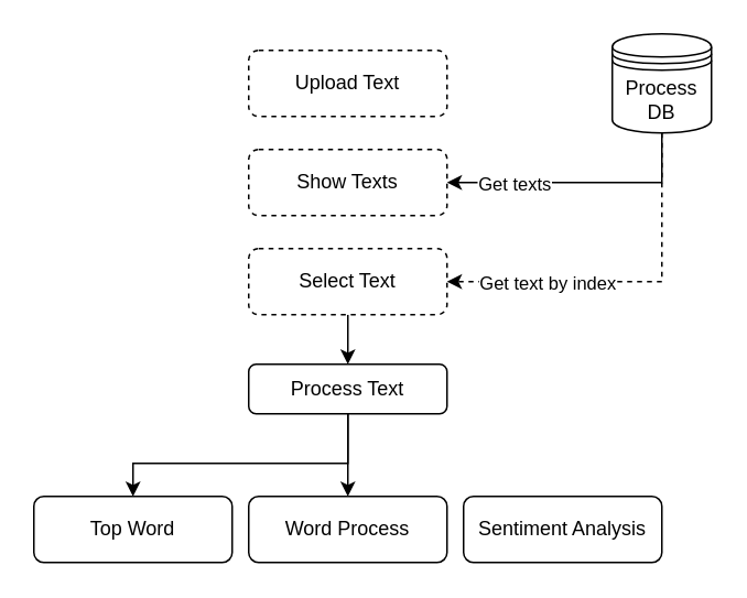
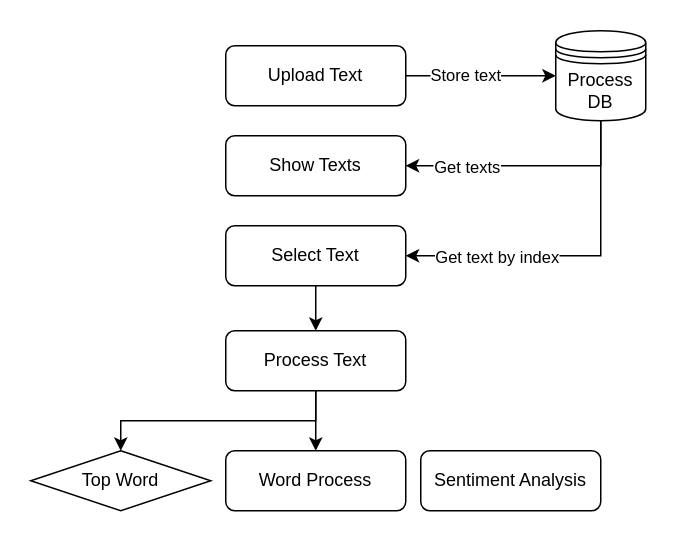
  <mxCell id="0" />
  <mxCell id="1" parent="0" />
- <mxCell id="3" value="Upload Text" style="rounded=1;whiteSpace=wrap;html=1;fontSize=12;glass=0;strokeWidth=1;shadow=0;dashed=1;" vertex="1" parent="1"><mxGeometry x="150" y="30" width="120" height="40" as="geometry" /></mxCell>
- <mxCell id="4" value="Show Texts" style="rounded=1;whiteSpace=wrap;html=1;fontSize=12;glass=0;strokeWidth=1;shadow=0;dashed=1;" vertex="1" parent="1"><mxGeometry x="150" y="90" width="120" height="40" as="geometry" /></mxCell>
+ <mxCell id="2" value="Store text" style="edgeStyle=orthogonalEdgeStyle;rounded=0;orthogonalLoop=1;jettySize=auto;html=1;entryX=0;entryY=0.5;entryDx=0;entryDy=0;" edge="1" parent="1" source="3" target="17"><mxGeometry x="-0.2" relative="1" as="geometry"><mxPoint as="offset" /></mxGeometry></mxCell>
+ <mxCell id="3" value="Upload Text" style="rounded=1;whiteSpace=wrap;html=1;fontSize=12;glass=0;strokeWidth=1;shadow=0;" vertex="1" parent="1"><mxGeometry x="150" y="30" width="120" height="40" as="geometry" /></mxCell>
+ <mxCell id="4" value="Show Texts" style="rounded=1;whiteSpace=wrap;html=1;fontSize=12;glass=0;strokeWidth=1;shadow=0;" vertex="1" parent="1"><mxGeometry x="150" y="90" width="120" height="40" as="geometry" /></mxCell>
  <mxCell id="5" style="edgeStyle=orthogonalEdgeStyle;rounded=0;orthogonalLoop=1;jettySize=auto;html=1;entryX=0.5;entryY=0;entryDx=0;entryDy=0;" edge="1" parent="1" source="6" target="9"><mxGeometry relative="1" as="geometry" /></mxCell>
- <mxCell id="6" value="Select Text" style="rounded=1;whiteSpace=wrap;html=1;fontSize=12;glass=0;strokeWidth=1;shadow=0;dashed=1;" vertex="1" parent="1"><mxGeometry x="150" y="150" width="120" height="40" as="geometry" /></mxCell>
+ <mxCell id="6" value="Select Text" style="rounded=1;whiteSpace=wrap;html=1;fontSize=12;glass=0;strokeWidth=1;shadow=0;" vertex="1" parent="1"><mxGeometry x="150" y="150" width="120" height="40" as="geometry" /></mxCell>
  <mxCell id="7" style="edgeStyle=orthogonalEdgeStyle;rounded=0;orthogonalLoop=1;jettySize=auto;html=1;entryX=0.5;entryY=0;entryDx=0;entryDy=0;" edge="1" parent="1" source="9" target="10"><mxGeometry relative="1" as="geometry"><Array as="points"><mxPoint x="210" y="280" /><mxPoint x="80" y="280" /></Array></mxGeometry></mxCell>
  <mxCell id="8" style="edgeStyle=orthogonalEdgeStyle;rounded=0;orthogonalLoop=1;jettySize=auto;html=1;exitX=0.5;exitY=1;exitDx=0;exitDy=0;entryX=0.5;entryY=0;entryDx=0;entryDy=0;" edge="1" parent="1" source="9" target="11"><mxGeometry relative="1" as="geometry" /></mxCell>
- <mxCell id="9" value="Process Text" style="rounded=1;whiteSpace=wrap;html=1;fontSize=12;glass=0;strokeWidth=1;shadow=0;" vertex="1" parent="1"><mxGeometry x="150" y="220" width="120" height="30" as="geometry" /></mxCell>
- <mxCell id="10" value="Top Word" style="rounded=1;whiteSpace=wrap;html=1;fontSize=12;glass=0;strokeWidth=1;shadow=0;" vertex="1" parent="1"><mxGeometry x="20" y="300" width="120" height="40" as="geometry" /></mxCell>
+ <mxCell id="9" value="Process Text" style="rounded=1;whiteSpace=wrap;html=1;fontSize=12;glass=0;strokeWidth=1;shadow=0;" vertex="1" parent="1"><mxGeometry x="150" y="220" width="120" height="40" as="geometry" /></mxCell>
+ <mxCell id="10" value="Top Word" style="rhombus;whiteSpace=wrap;html=1;fontSize=12;glass=0;strokeWidth=1;shadow=0;" vertex="1" parent="1"><mxGeometry x="20" y="300" width="120" height="40" as="geometry" /></mxCell>
  <mxCell id="11" value="Word Process" style="rounded=1;whiteSpace=wrap;html=1;fontSize=12;glass=0;strokeWidth=1;shadow=0;" vertex="1" parent="1"><mxGeometry x="150" y="300" width="120" height="40" as="geometry" /></mxCell>
  <mxCell id="12" value="Sentiment Analysis" style="rounded=1;whiteSpace=wrap;html=1;fontSize=12;glass=0;strokeWidth=1;shadow=0;" vertex="1" parent="1"><mxGeometry x="280" y="300" width="120" height="40" as="geometry" /></mxCell>
  <mxCell id="13" style="edgeStyle=orthogonalEdgeStyle;rounded=0;orthogonalLoop=1;jettySize=auto;html=1;entryX=1;entryY=0.5;entryDx=0;entryDy=0;" edge="1" parent="1" source="17" target="4"><mxGeometry relative="1" as="geometry"><Array as="points"><mxPoint x="400" y="110" /></Array></mxGeometry></mxCell>
  <mxCell id="14" value="Get texts" style="edgeLabel;html=1;align=center;verticalAlign=middle;resizable=0;points=[];" vertex="1" connectable="0" parent="13"><mxGeometry x="0.547" y="1" relative="1" as="geometry"><mxPoint x="4" y="-1" as="offset" /></mxGeometry></mxCell>
- <mxCell id="15" style="edgeStyle=orthogonalEdgeStyle;rounded=0;orthogonalLoop=1;jettySize=auto;html=1;exitX=0.5;exitY=1;exitDx=0;exitDy=0;entryX=1;entryY=0.5;entryDx=0;entryDy=0;dashed=1;" edge="1" parent="1" source="17" target="6"><mxGeometry relative="1" as="geometry" /></mxCell>
+ <mxCell id="15" style="edgeStyle=orthogonalEdgeStyle;rounded=0;orthogonalLoop=1;jettySize=auto;html=1;exitX=0.5;exitY=1;exitDx=0;exitDy=0;entryX=1;entryY=0.5;entryDx=0;entryDy=0;" edge="1" parent="1" source="17" target="6"><mxGeometry relative="1" as="geometry" /></mxCell>
  <mxCell id="16" value="Get text by index" style="edgeLabel;html=1;align=center;verticalAlign=middle;resizable=0;points=[];" vertex="1" connectable="0" parent="15"><mxGeometry x="0.704" y="2" relative="1" as="geometry"><mxPoint x="27" y="-2" as="offset" /></mxGeometry></mxCell>
  <mxCell id="17" value="Process DB" style="shape=datastore;whiteSpace=wrap;html=1;" vertex="1" parent="1"><mxGeometry x="370" y="20" width="60" height="60" as="geometry" /></mxCell>
